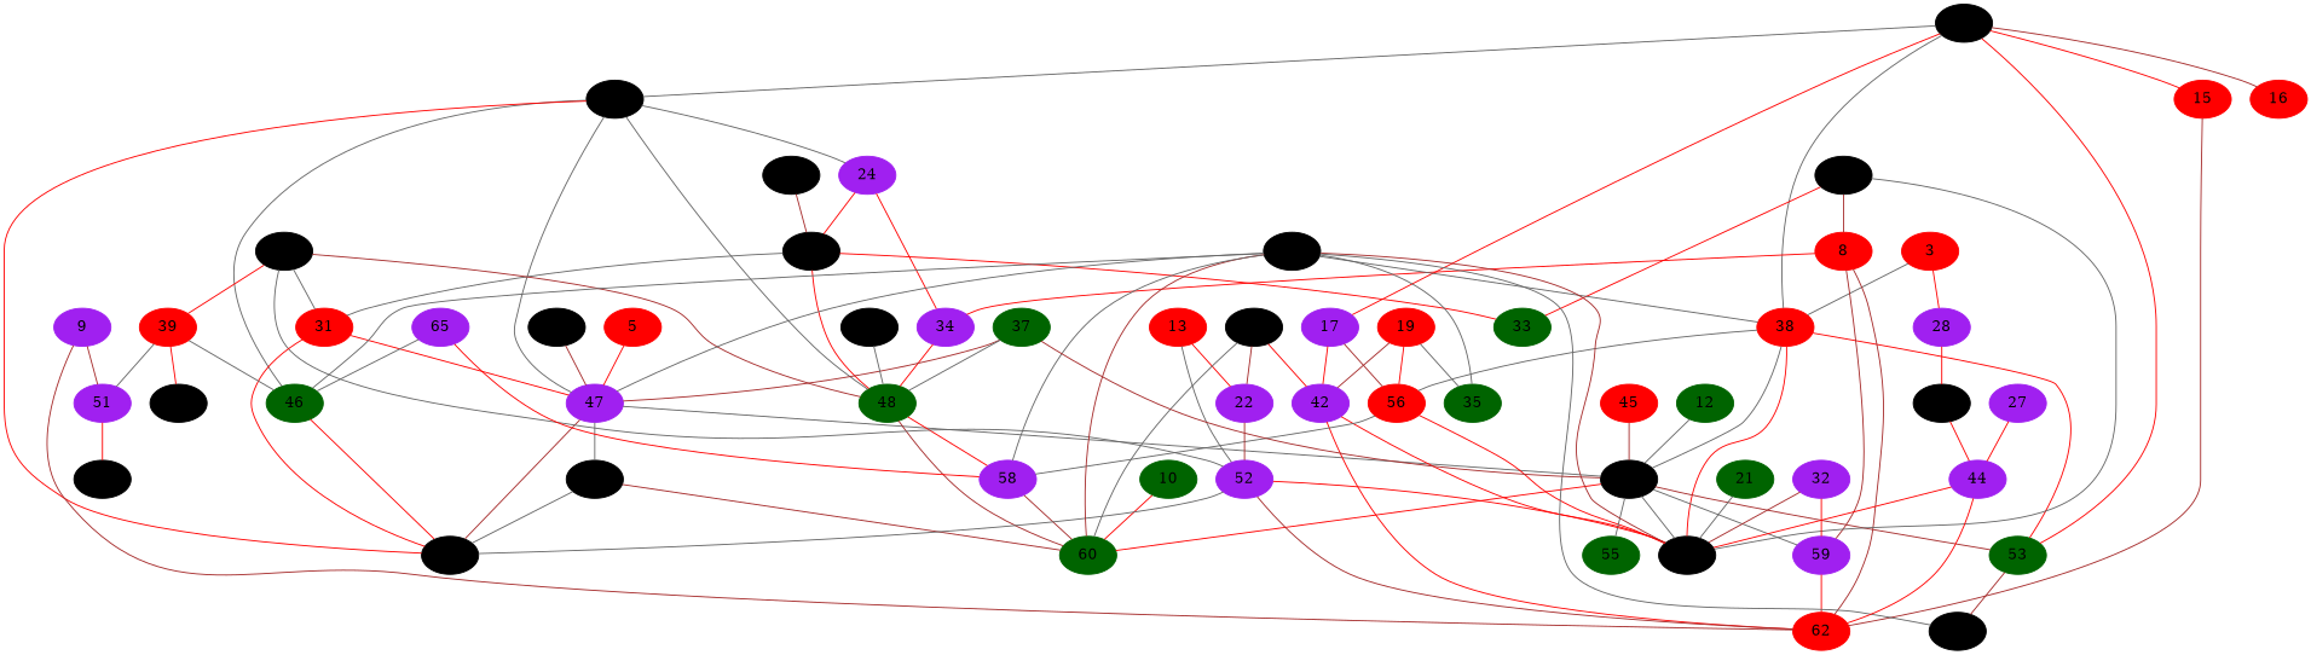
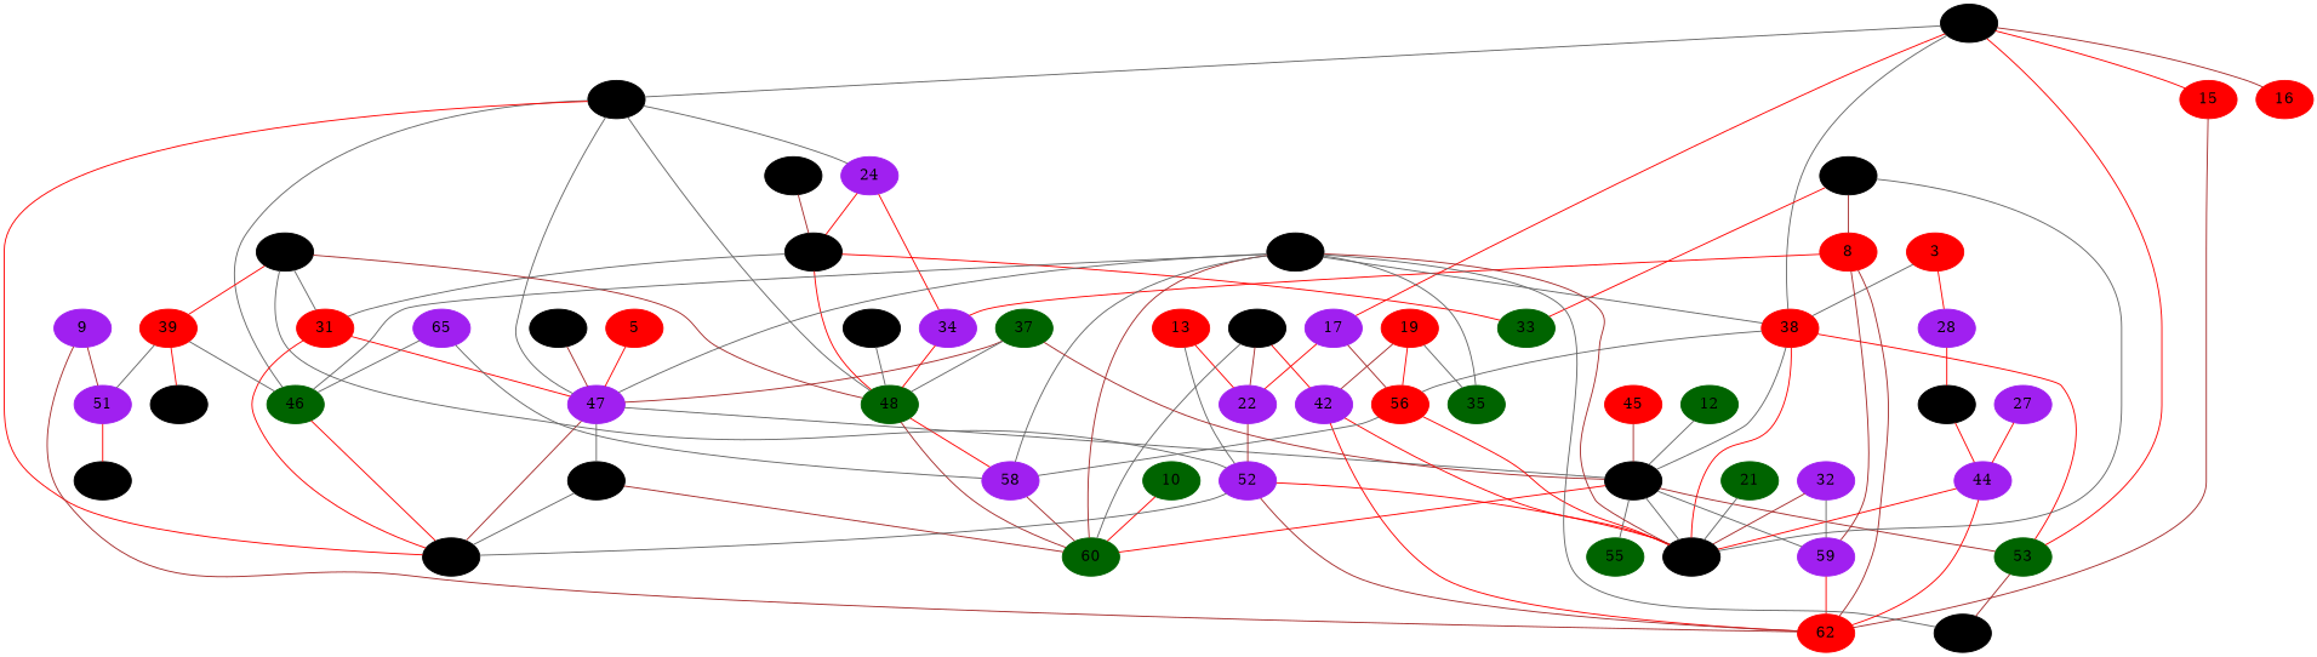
  graph {
    node [color=black style=filled]
    edge [color=red weight=1.0]
    1
    7
    15 [color=red]
    16 [color=red]
    17 [color=purple]
    38 [color=red]
    53 [color=darkgreen]
    47 [color=purple]
    24 [color=purple]
    46 [color=darkgreen]
    48 [color=darkgreen]
    54
    62 [color=red]
    42 [color=purple]
    56 [color=red]
    63
    50
    61
    3 [color=red]
    28 [color=purple]
    30
    5 [color=red]
    49
    8 [color=red]
    6
    33 [color=darkgreen]
    34 [color=purple]
    59 [color=purple]
    26
    60 [color=darkgreen]
    58 [color=purple]
    9 [color=purple]
    51 [color=purple]
    64
    10 [color=darkgreen]
    11
    31 [color=red]
    39 [color=red]
    52 [color=purple]
    41
    12 [color=darkgreen]
    55 [color=darkgreen]
    13 [color=red]
    22 [color=purple]
    18
    19 [color=red]
    35 [color=darkgreen]
    20
    21 [color=darkgreen]
    23
    n51 [color=purple label=65]
    27 [color=purple]
    44 [color=purple]
    32 [color=purple]
    37 [color=darkgreen]
    40
    43
    45 [color=red]
    1 -- 7 [color=gray40]
    1 -- 15
    1 -- 16 [color=brown]
    1 -- 17
    1 -- 38 [color=gray40]
    1 -- 53
    7 -- 47 [color=gray40]
    7 -- 24 [color=gray40]
    7 -- 46 [color=gray40]
    7 -- 48 [color=gray40]
    7 -- 54
    15 -- 62 [color=brown]
-   17 -- 42
+   17 -- 22
    17 -- 56 [color=brown weight=2.0]
    38 -- 53
    38 -- 56 [color=gray40]
    38 -- 63
    38 -- 50 [color=gray40]
    53 -- 61 [color=brown]
    47 -- 54 [color=brown]
    47 -- 50 [color=gray40]
    47 -- 49 [color=gray40]
    24 -- 34
    24 -- 26
    46 -- 54
    48 -- 60 [color=brown]
    48 -- 58
    42 -- 62
    42 -- 63
    56 -- 63
    56 -- 58 [color=gray40]
    50 -- 53 [color=brown weight=2.0]
    50 -- 63 [color=gray40]
    50 -- 59 [color=gray40]
    50 -- 60 [weight=2.0]
    50 -- 55 [color=gray40]
    3 -- 38 [color=gray40]
    3 -- 28
    28 -- 30
    30 -- 44
    5 -- 47
    49 -- 54 [color=gray40]
    49 -- 60 [color=brown]
    8 -- 62 [color=brown]
    8 -- 34
    8 -- 59 [color=brown]
    6 -- 63 [color=gray40]
    6 -- 8 [color=brown]
    6 -- 33
    34 -- 48
    59 -- 62
    26 -- 48
    26 -- 33
    26 -- 31 [color=gray40]
    58 -- 60 [color=brown]
    9 -- 62 [color=brown]
    9 -- 51 [color=brown]
    51 -- 64
    10 -- 60
    11 -- 48 [color=brown]
    11 -- 31 [color=gray40]
    11 -- 39
    11 -- 52 [color=gray40 weight=2.0]
    31 -- 47
    31 -- 54
    39 -- 46 [color=gray40]
    39 -- 51 [color=gray40]
    39 -- 41
    52 -- 54 [color=gray40]
    52 -- 62 [color=brown]
    52 -- 63
    12 -- 50 [color=gray40]
    13 -- 52 [color=gray40]
    13 -- 22
    22 -- 52 [color=brown]
    18 -- 42
    18 -- 60 [color=gray40]
    18 -- 22 [color=brown]
    19 -- 42 [color=brown]
    19 -- 56
    19 -- 35 [color=gray40]
    20 -- 38 [color=gray40]
    20 -- 47 [color=gray40]
    20 -- 46 [color=gray40]
    20 -- 63 [color=brown]
    20 -- 61 [color=gray40]
    20 -- 60 [color=brown]
    20 -- 58 [color=gray40]
    20 -- 35 [color=gray40]
    21 -- 63 [color=gray40]
    23 -- 26 [color=brown]
    n51 -- 46 [color=gray40]
-   n51 -- 58
+   n51 -- 58 [color=gray40]
    27 -- 44
    44 -- 62
    44 -- 63
    32 -- 63 [color=brown]
-   32 -- 59
+   32 -- 59 [color=gray40]
    37 -- 47 [color=brown]
    37 -- 48 [color=gray40]
    37 -- 50 [color=brown]
    40 -- 48 [color=gray40]
    43 -- 47 [color=brown]
    45 -- 50 [color=brown]
  }
